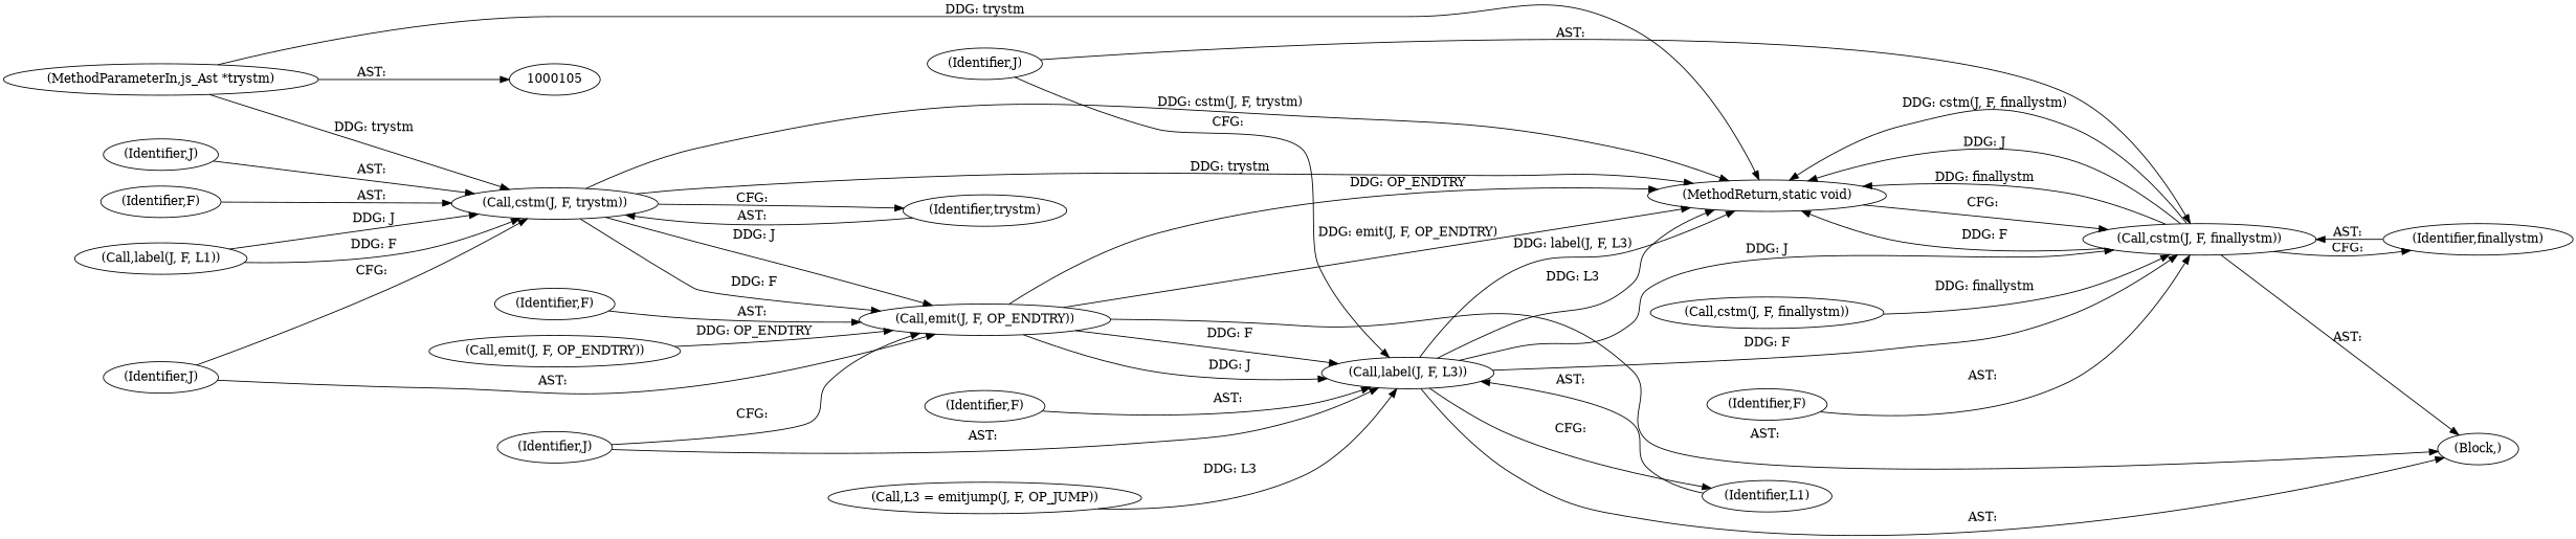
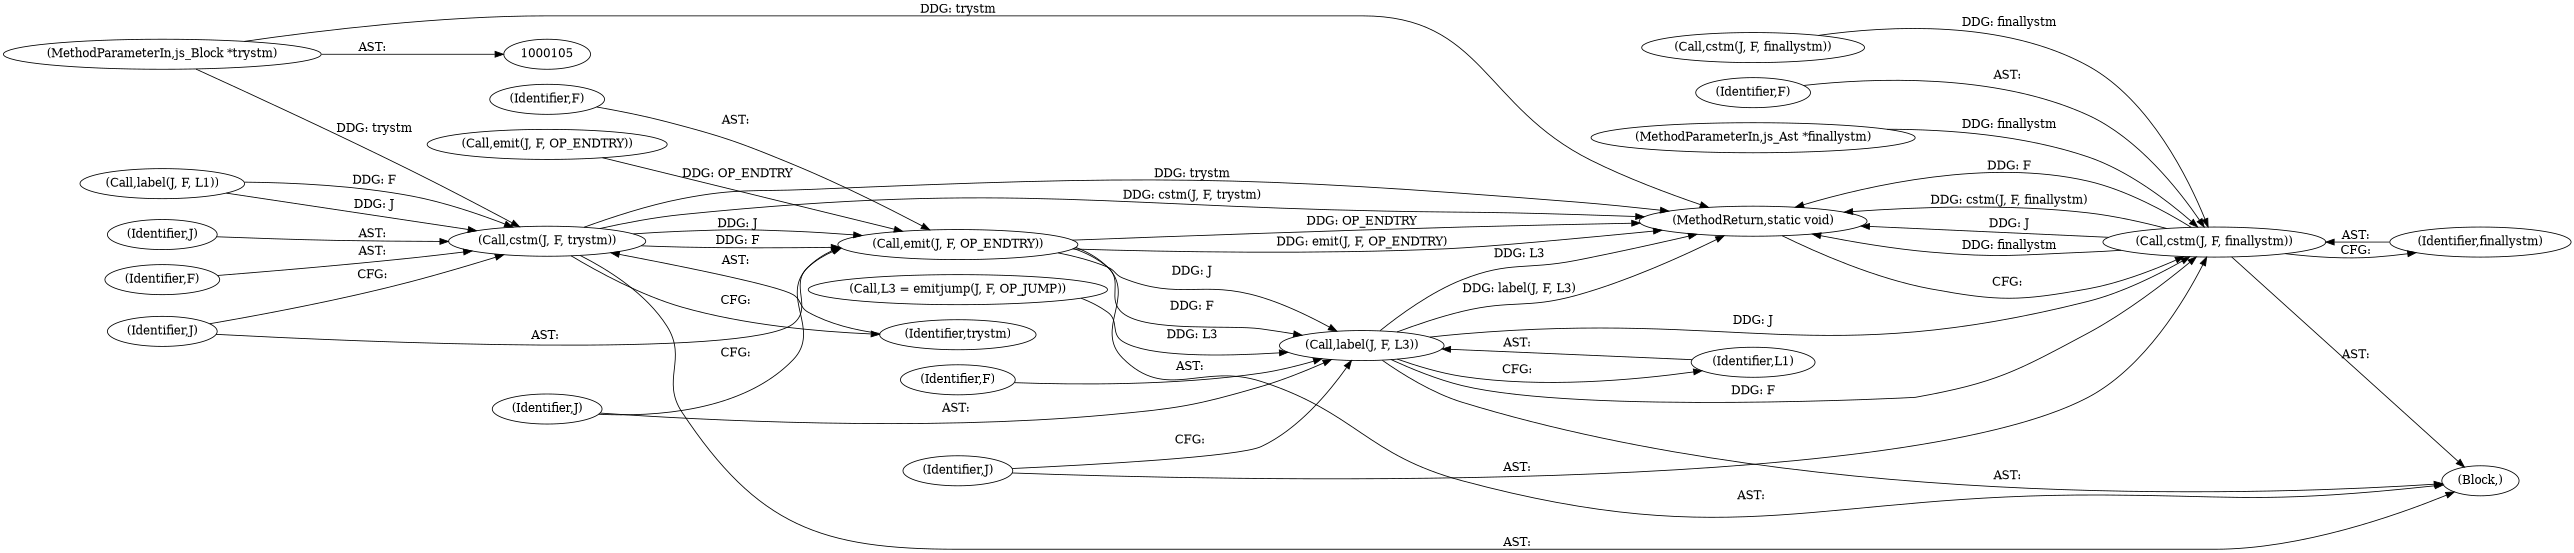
  digraph {
    rankdir=LR
-   n1 [label="(MethodParameterIn,js_Ast *trystm)"]
+   n1 [label="(MethodParameterIn,js_Block *trystm)"]
    n2 [label="(Call,cstm(J, F, trystm))"]
    n3 [label="(MethodReturn,static void)"]
    1000105
    n5 [label="(Call,emit(J, F, OP_ENDTRY))"]
    n6 [label="(Identifier,trystm)"]
    n7 [label="(Block,)"]
    n8 [label="(Call,cstm(J, F, finallystm))"]
    n9 [label="(Call,label(J, F, L3))"]
    n10 [label="(Identifier,L1)"]
    n11 [label="(Identifier,finallystm)"]
    n12 [label="(Identifier,F)"]
    n13 [label="(Call,cstm(J, F, finallystm))"]
    n14 [label="(Identifier,F)"]
    n15 [label="(Call,L3 = emitjump(J, F, OP_JUMP))"]
    n16 [label="(Identifier,F)"]
    n17 [label="(Call,emit(J, F, OP_ENDTRY))"]
    n18 [label="(Call,label(J, F, L1))"]
    n19 [label="(Identifier,J)"]
    n20 [label="(Identifier,J)"]
    n21 [label="(Identifier,J)"]
+   n22 [label="(MethodParameterIn,js_Ast *finallystm)"]
    n23 [label="(Identifier,F)"]
    n24 [label="(Identifier,J)"]
    n1 -> n2 [label="DDG: trystm"]
    n1 -> n3 [label="DDG: trystm"]
    n1 -> 1000105 [label="AST: "]
    n2 -> n3 [label="DDG: cstm(J, F, trystm)"]
    n2 -> n3 [label="DDG: trystm"]
    n2 -> n5 [label="DDG: J"]
    n2 -> n5 [label="DDG: F"]
    n2 -> n6 [label="CFG: "]
+   n2 -> n7 [label="AST: "]
    n3 -> n8 [label="CFG: "]
    n5 -> n3 [label="DDG: OP_ENDTRY"]
    n5 -> n3 [label="DDG: emit(J, F, OP_ENDTRY)"]
    n5 -> n7 [label="AST: "]
    n5 -> n9 [label="DDG: J"]
    n5 -> n9 [label="DDG: F"]
    n6 -> n2 [label="AST: "]
    n8 -> n3 [label="DDG: F"]
    n8 -> n3 [label="DDG: cstm(J, F, finallystm)"]
    n8 -> n3 [label="DDG: J"]
    n8 -> n3 [label="DDG: finallystm"]
    n8 -> n7 [label="AST: "]
    n8 -> n11 [label="CFG: "]
    n9 -> n3 [label="DDG: L3"]
    n9 -> n3 [label="DDG: label(J, F, L3)"]
    n9 -> n7 [label="AST: "]
    n9 -> n8 [label="DDG: J"]
    n9 -> n8 [label="DDG: F"]
    n9 -> n10 [label="CFG: "]
    n10 -> n9 [label="AST: "]
    n11 -> n8 [label="AST: "]
    n12 -> n5 [label="AST: "]
    n13 -> n8 [label="DDG: finallystm"]
    n14 -> n8 [label="AST: "]
    n15 -> n9 [label="DDG: L3"]
    n16 -> n2 [label="AST: "]
    n17 -> n5 [label="DDG: OP_ENDTRY"]
    n18 -> n2 [label="DDG: J"]
    n18 -> n2 [label="DDG: F"]
    n19 -> n2 [label="AST: "]
    n20 -> n8 [label="AST: "]
    n20 -> n9 [label="CFG: "]
    n21 -> n5 [label="CFG: "]
    n21 -> n9 [label="AST: "]
+   n22 -> n8 [label="DDG: finallystm"]
    n23 -> n9 [label="AST: "]
    n24 -> n2 [label="CFG: "]
    n24 -> n5 [label="AST: "]
  }
